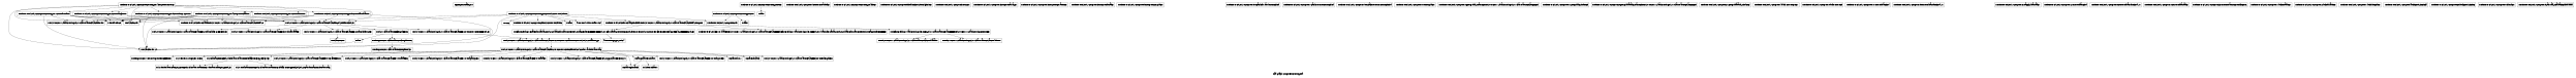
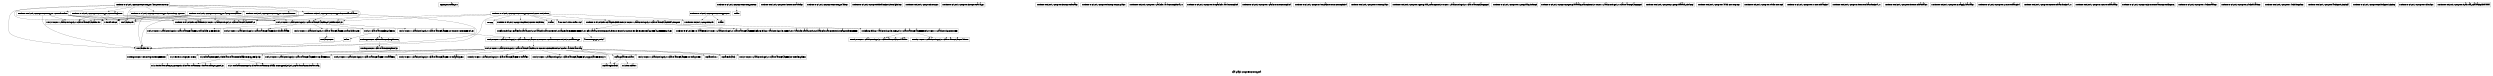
  digraph {
    label="Call graph: compute_count_type.ll"
    node [shape=record]
    n1 [label="{_ZN9LAMMPS_NS16ComputeCountTypeC2EPNS_6LAMMPSEiPPc}"]
    n2 [label="{_ZN9LAMMPS_NS7ComputeC2EPNS_6LAMMPSEiPPc}"]
    n3 [label="{_ZNSt7__cxx1112basic_stringIcSt11char_traitsIcESaIcEEC2IS3_EEPKcRKS3_}"]
    n4 [label="{_ZN9LAMMPS_NS7ComputeD2Ev}"]
    n5 [label="{_Znam}"]
    n6 [label="{_ZN9LAMMPS_NS5Error3allERKNSt7__cxx1112basic_stringIcSt11char_traitsIcESaIcEEEiS8_}"]
    n7 [label="{_ZNSaIcED1Ev}"]
    n8 [label="{llvm.umul.with.overflow.i64}"]
    n9 [label="{_ZN9LAMMPS_NS5Error3allIJRPcEEEvRKNSt7__cxx1112basic_stringIcSt11char_traitsIcESaIcEEEiSB_DpOT_}"]
    n10 [label="{strcmp}"]
    n11 [label="{_ZNSaIcEC1Ev}"]
    n12 [label="{_ZNSt7__cxx1112basic_stringIcSt11char_traitsIcESaIcEE13_M_local_dataEv}"]
    n13 [label="{_ZNSt7__cxx1112basic_stringIcSt11char_traitsIcESaIcEE12_Alloc_hiderC1EPcRKS3_}"]
    n14 [label="{_ZNSt11char_traitsIcE6lengthEPKc}"]
    n15 [label="{_ZNSt7__cxx1112basic_stringIcSt11char_traitsIcESaIcEE12_M_constructIPKcEEvT_S8_}"]
    n16 [label="{_ZNSt7__cxx1112basic_stringIcSt11char_traitsIcESaIcEE12_Alloc_hiderD2Ev}"]
    n17 [label="{_ZNSt7__cxx1112basic_stringIcSt11char_traitsIcESaIcEED1Ev}"]
    n18 [label="{_ZN3fmt6v9_lmp17basic_string_viewIcEC2ISt11char_traitsIcESaIcEEERKNSt7__cxx1112basic_stringIcT_T0_EE}"]
    n19 [label="{_ZN3fmt6v9_lmp16make_format_argsINS0_20basic_format_contextINS0_8appenderEcEEJRPcEEENS0_16format_arg_storeIT_JDpNSt9remove_cvINSt16remove_referenceIT0_E4typeEE4typeEEEEDpOSB_}"]
    n20 [label="{_ZN9LAMMPS_NS5Error4_allERKNSt7__cxx1112basic_stringIcSt11char_traitsIcESaIcEEEiN3fmt6v9_lmp17basic_string_viewIcEENSA_17basic_format_argsINSA_20basic_format_contextINSA_8appenderEcEEEE}"]
    n21 [label="{_ZN9__gnu_cxx11char_traitsIcE6lengthEPKc}"]
    n22 [label="{strlen}"]
    n23 [label="{_ZNSt7__cxx1112basic_stringIcSt11char_traitsIcESaIcEE16_M_construct_auxIPKcEEvT_S8_St12__false_type}"]
    n24 [label="{_ZNSaIcED2Ev}"]
    n25 [label="{_ZNKSt7__cxx1112basic_stringIcSt11char_traitsIcESaIcEE4dataEv}"]
    n26 [label="{_ZNKSt7__cxx1112basic_stringIcSt11char_traitsIcESaIcEE4sizeEv}"]
    n27 [label="{llvm.memcpy.p0.p0.i64}"]
    n28 [label="{_ZN9__gnu_cxx11char_traitsIcE2eqERKcS3_}"]
    n29 [label="{_ZNSt7__cxx1112basic_stringIcSt11char_traitsIcESaIcEE12_M_constructIPKcEEvT_S8_St20forward_iterator_tag}"]
    n30 [label="{__gxx_personality_v0}"]
    n31 [label="{_ZN9LAMMPS_NS16ComputeCountTypeD2Ev}"]
    n32 [label="{_ZdaPv}"]
    n33 [label="{_ZN9LAMMPS_NS16ComputeCountTypeD0Ev}"]
    n34 [label="{_ZdlPv}"]
    n35 [label="{_ZN9LAMMPS_NS16ComputeCountType14compute_scalarEv}"]
    n36 [label="{MPI_Allreduce}"]
    n37 [label="{_ZN9LAMMPS_NS16ComputeCountType14compute_vectorEv}"]
    n38 [label="{_ZN9LAMMPS_NS16ComputeCountType11count_atomsEv}"]
    n39 [label="{_ZN9LAMMPS_NS16ComputeCountType11count_bondsEv}"]
    n40 [label="{_ZN9LAMMPS_NS16ComputeCountType12count_anglesEv}"]
    n41 [label="{_ZN9LAMMPS_NS16ComputeCountType15count_dihedralsEv}"]
    n42 [label="{_ZN9LAMMPS_NS16ComputeCountType15count_impropersEv}"]
    n43 [label="{_ZN9__gnu_cxx17__is_null_pointerIKcEEbPT_}"]
    n44 [label="{_ZSt19__throw_logic_errorPKc}"]
    n45 [label="{_ZSt8distanceIPKcENSt15iterator_traitsIT_E15difference_typeES3_S3_}"]
    n46 [label="{_ZNSt7__cxx1112basic_stringIcSt11char_traitsIcESaIcEE9_M_createERmm}"]
    n47 [label="{_ZNSt7__cxx1112basic_stringIcSt11char_traitsIcESaIcEE7_M_dataEPc}"]
    n48 [label="{_ZNSt7__cxx1112basic_stringIcSt11char_traitsIcESaIcEE11_M_capacityEm}"]
    n49 [label="{_ZNKSt7__cxx1112basic_stringIcSt11char_traitsIcESaIcEE7_M_dataEv}"]
    n50 [label="{_ZNSt7__cxx1112basic_stringIcSt11char_traitsIcESaIcEE13_S_copy_charsEPcPKcS7_}"]
    n51 [label="{__cxa_begin_catch}"]
    n52 [label="{_ZNSt7__cxx1112basic_stringIcSt11char_traitsIcESaIcEE10_M_disposeEv}"]
    n53 [label="{__cxa_rethrow}"]
    n54 [label="{__cxa_end_catch}"]
    n55 [label="{_ZNSt7__cxx1112basic_stringIcSt11char_traitsIcESaIcEE13_M_set_lengthEm}"]
    n56 [label="{__clang_call_terminate}"]
    n57 [label="{_ZSt19__iterator_categoryIPKcENSt15iterator_traitsIT_E17iterator_categoryERKS3_}"]
    n58 [label="{_ZSt10__distanceIPKcENSt15iterator_traitsIT_E15difference_typeES3_S3_St26random_access_iterator_tag}"]
    n59 [label="{_ZSt9terminatev}"]
    n60 [label="{_ZN9LAMMPS_NS7Compute15reset_extra_dofEv}"]
    n61 [label="{_ZN9LAMMPS_NS16ComputeCountType4initEv}"]
    n62 [label="{_ZN9LAMMPS_NS7Compute9init_listEiPNS_9NeighListE}"]
    n63 [label="{_ZN9LAMMPS_NS7Compute5setupEv}"]
    n64 [label="{_ZN9LAMMPS_NS7Compute13compute_arrayEv}"]
-   n65 [label="{_ZN9LAMMPS_NS7Compute15compute_peratomEv}"]
    n66 [label="{_ZN9LAMMPS_NS7Compute13compute_localEv}"]
    n67 [label="{_ZN9LAMMPS_NS7Compute15compute_pergridEv}"]
+   n68 [label="{_ZN9LAMMPS_NS7Compute17pack_forward_commEiPiPdiS1_}"]
    n69 [label="{_ZN9LAMMPS_NS7Compute19unpack_forward_commEiiPd}"]
    n70 [label="{_ZN9LAMMPS_NS7Compute17pack_reverse_commEiiPd}"]
    n71 [label="{_ZN9LAMMPS_NS7Compute19unpack_reverse_commEiPiPd}"]
    n72 [label="{_ZN9LAMMPS_NS7Compute10reset_gridEv}"]
    n73 [label="{_ZN9LAMMPS_NS7Compute16get_grid_by_nameERKNSt7__cxx1112basic_stringIcSt11char_traitsIcESaIcEEERi}"]
    n74 [label="{_ZN9LAMMPS_NS7Compute17get_grid_by_indexEi}"]
    n75 [label="{_ZN9LAMMPS_NS7Compute20get_griddata_by_nameEiRKNSt7__cxx1112basic_stringIcSt11char_traitsIcESaIcEEERi}"]
    n76 [label="{_ZN9LAMMPS_NS7Compute21get_griddata_by_indexEi}"]
    n77 [label="{_ZN9LAMMPS_NS7Compute14dof_remove_preEv}"]
    n78 [label="{_ZN9LAMMPS_NS7Compute10dof_removeEi}"]
    n79 [label="{_ZN9LAMMPS_NS7Compute11remove_biasEiPd}"]
    n80 [label="{_ZN9LAMMPS_NS7Compute15remove_bias_thrEiPdS1_}"]
+   n81 [label="{_ZN9LAMMPS_NS7Compute15remove_bias_allEv}"]
    n82 [label="{_ZN9LAMMPS_NS7Compute16reapply_bias_allEv}"]
    n83 [label="{_ZN9LAMMPS_NS7Compute12restore_biasEiPd}"]
    n84 [label="{_ZN9LAMMPS_NS7Compute16restore_bias_thrEiPdS1_}"]
    n85 [label="{_ZN9LAMMPS_NS7Compute16restore_bias_allEv}"]
    n86 [label="{_ZN9LAMMPS_NS7Compute23reset_extra_compute_fixEPKc}"]
    n87 [label="{_ZN9LAMMPS_NS7Compute11lock_enableEv}"]
    n88 [label="{_ZN9LAMMPS_NS7Compute12lock_disableEv}"]
    n89 [label="{_ZN9LAMMPS_NS7Compute11lock_lengthEv}"]
    n90 [label="{_ZN9LAMMPS_NS7Compute4lockEPNS_3FixEll}"]
    n91 [label="{_ZN9LAMMPS_NS7Compute6unlockEPNS_3FixE}"]
    n92 [label="{_ZN9LAMMPS_NS7Compute7refreshEv}"]
    n93 [label="{_ZN9LAMMPS_NS7Compute19pair_tally_callbackEiiiidddddd}"]
    n1 -> n2
    n1 -> n3
    n1 -> n4
    n1 -> n5
    n1 -> n6
    n1 -> n7
    n1 -> n8
    n1 -> n9
    n1 -> n10
    n3 -> n12
    n3 -> n13
    n3 -> n14
    n3 -> n15
    n3 -> n16
    n9 -> n18
    n9 -> n19
    n9 -> n20
    n14 -> n21
    n14 -> n22
    n15 -> n23
    n16 -> n24
    n18 -> n25
    n18 -> n26
    n19 -> n27
    n21 -> n28
    n22 -> n7
    n23 -> n29
    n29 -> n43
    n29 -> n44
    n29 -> n45
    n29 -> n46
    n29 -> n47
    n29 -> n48
    n29 -> n49
    n29 -> n50
    n29 -> n51
    n29 -> n52
    n29 -> n53
    n29 -> n54
    n29 -> n55
    n29 -> n56
    n31 -> n4
    n31 -> n32
    n33 -> n34
    n35 -> n3
    n35 -> n6
    n35 -> n7
    n35 -> n11
    n35 -> n17
    n35 -> n36
    n37 -> n3
    n37 -> n6
    n37 -> n7
    n37 -> n11
    n37 -> n36
    n37 -> n38
    n37 -> n39
    n37 -> n40
    n37 -> n41
    n37 -> n42
    n39 -> n3
    n39 -> n6
    n39 -> n7
    n39 -> n11
    n39 -> n17
    n39 -> n36
    n40 -> n3
    n40 -> n6
    n40 -> n11
    n40 -> n17
    n40 -> n36
    n41 -> n3
    n41 -> n6
    n41 -> n7
    n41 -> n11
    n41 -> n36
    n42 -> n3
    n42 -> n6
    n42 -> n7
    n42 -> n11
    n42 -> n17
    n42 -> n36
    n45 -> n57
    n45 -> n58
    n56 -> n51
    n56 -> n59
  }
